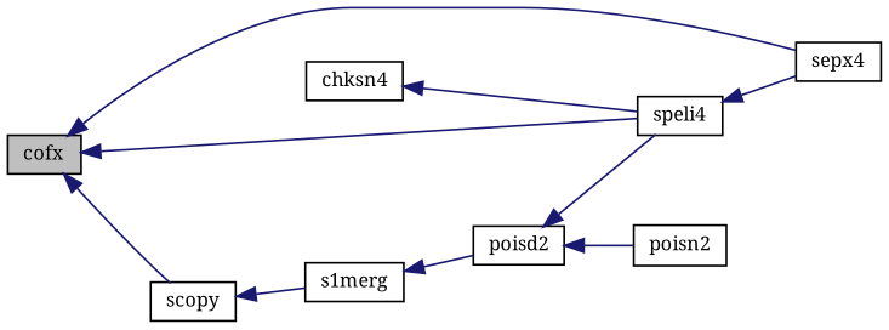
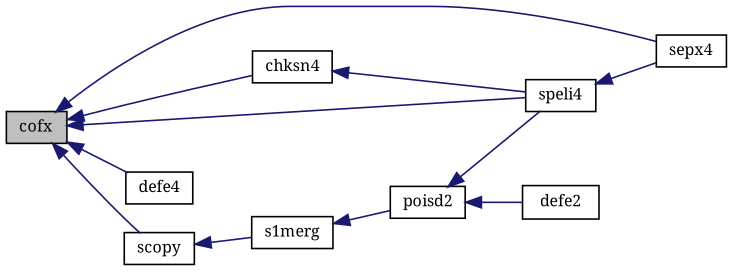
  digraph {
    fontname="Noto Serif"
    rankdir=LR
    node [color=black fillcolor=white fontname="Noto Serif" fontsize=10 shape=record style=filled]
    edge [color=midnightblue dir=back fontname="Noto Serif" fontsize=10 labelfontname=Helvetica labelfontsize=10 style=solid]
    n1 [fillcolor=grey75 fontcolor=black height=0.2 label=cofx width=0.4]
    n2 [height=0.2 label=sepx4 width=0.4]
    n3 [height=0.2 label=chksn4 width=0.4]
    n4 [height=0.2 label=speli4 width=0.4]
+   n5 [height=0.2 label=defe4 width=0.4]
    n6 [height=0.2 label=scopy width=0.4]
    n7 [height=0.2 label=s1merg width=0.4]
    n8 [height=0.2 label=poisd2 width=0.4]
-   n9 [height=0.2 label=poisn2 width=0.4]
+   n9 [height=0.2 label=defe2 width=0.4]
    n1 -> n2
+   n1 -> n3
    n1 -> n4
+   n1 -> n5
    n1 -> n6
    n3 -> n4
    n4 -> n2
    n6 -> n7
    n7 -> n8
    n8 -> n4
    n8 -> n9
  }
